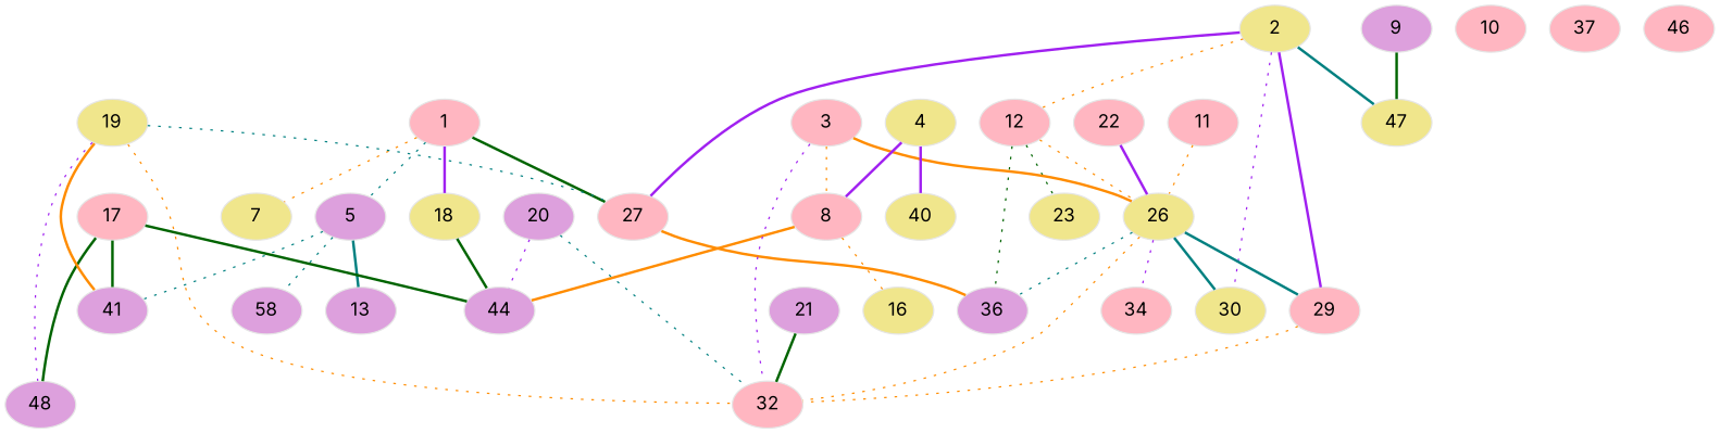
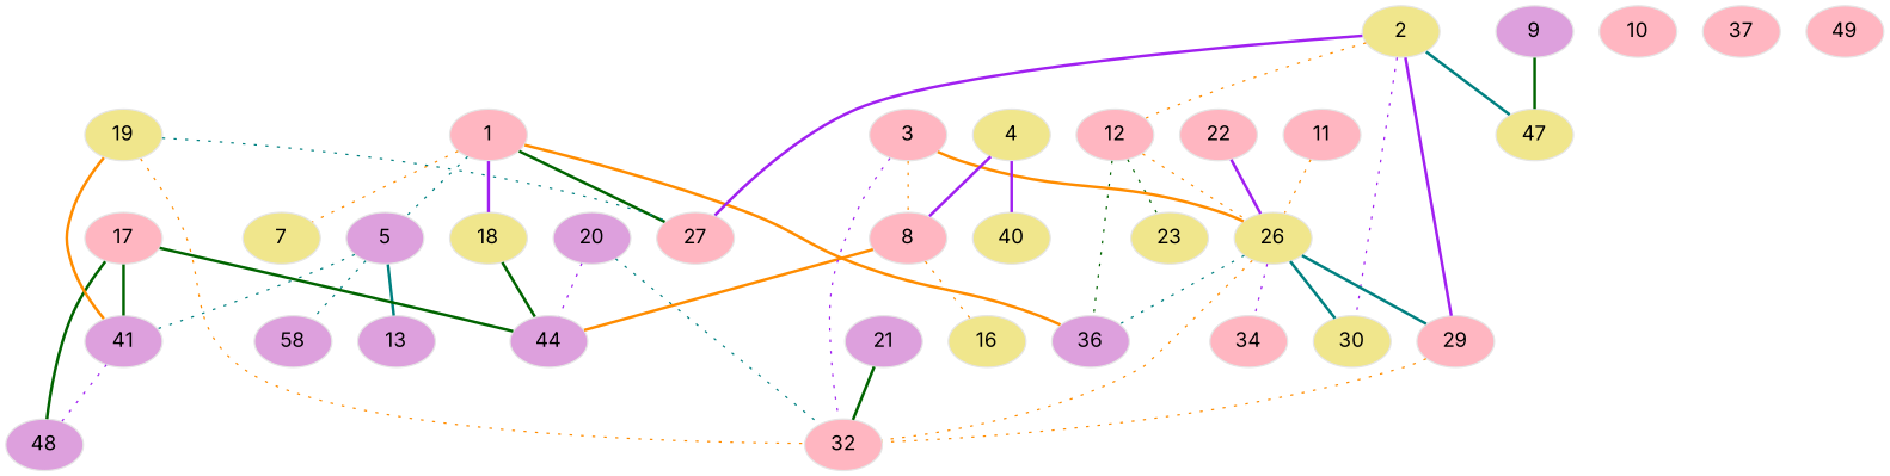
  graph {
    fontname=Inter
    node [color=gray90 fillcolor=lightpink fontname=Inter style=filled]
    edge [color=darkorange fontname=Inter style=dotted]
    1 [super="+25"]
    5 [fillcolor=plum super="+6"]
    7 [fillcolor=khaki]
    18 [fillcolor=khaki super="+38"]
    27
    36 [fillcolor=plum super="+45"]
    13 [fillcolor=plum]
    n8 [fillcolor=plum label=58 super="+46"]
    41 [fillcolor=plum]
    44 [fillcolor=plum]
    2 [fillcolor=khaki super="+35"]
    12 [super="+39"]
    29
    30 [fillcolor=khaki]
    47 [fillcolor=khaki super="+50"]
    26 [fillcolor=khaki super="+31"]
    23 [fillcolor=khaki]
    32 [super="+43"]
    8 [super="+14"]
    16 [fillcolor=khaki]
    3
    34
    4 [fillcolor=khaki super="+15"]
    40 [fillcolor=khaki]
    9 [fillcolor=plum]
    10
    11
    17 [super="+42"]
    48 [fillcolor=plum]
    19 [fillcolor=khaki super="+33"]
    20 [fillcolor=plum super="+24"]
    21 [fillcolor=plum]
    22
    37
-   49 [label=46]
+   49
    1 -- 5 [color=teal]
    1 -- 7
    1 -- 18 [color=purple style=bold]
    1 -- 27 [color=darkgreen style=bold]
-   27 -- 36 [style=bold]
+   1 -- 36 [style=bold]
    5 -- 13 [color=teal style=bold]
    5 -- n8 [color=teal]
    5 -- 41 [color=teal]
    18 -- 44 [color=darkgreen style=bold]
    2 -- 27 [color=purple style=bold]
    2 -- 12
    2 -- 29 [color=purple style=bold]
    2 -- 30 [color=purple]
    2 -- 47 [color=teal style=bold]
    12 -- 36 [color=darkgreen]
    12 -- 26 [weight=2]
    12 -- 23 [color=darkgreen]
    29 -- 32
    26 -- 36 [color=teal]
    26 -- 29 [color=teal style=bold]
    26 -- 30 [color=teal style=bold]
    26 -- 32
    26 -- 34 [color=purple]
    8 -- 44 [style=bold]
    8 -- 16
    3 -- 26 [style=bold]
    3 -- 32 [color=purple]
    3 -- 8
    4 -- 8 [color=purple style=bold]
    4 -- 40 [color=purple style=bold]
    9 -- 47 [color=darkgreen style=bold]
    11 -- 26
    17 -- 41 [color=darkgreen style=bold]
    17 -- 44 [color=darkgreen style=bold]
    17 -- 48 [color=darkgreen style=bold]
    19 -- 27 [color=teal]
    19 -- 41 [style=bold]
    19 -- 32
-   19 -- 48 [color=purple]
+   41 -- 48 [color=purple]
    20 -- 44 [color=purple]
    20 -- 32 [color=teal]
    21 -- 32 [color=darkgreen style=bold]
    22 -- 26 [color=purple style=bold]
  }
